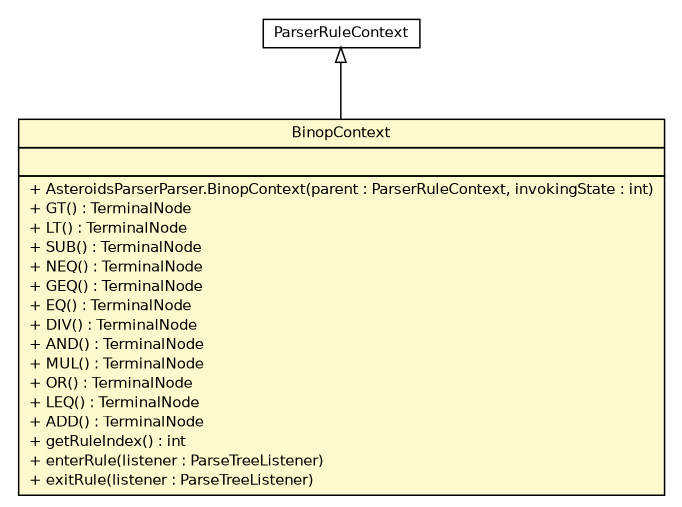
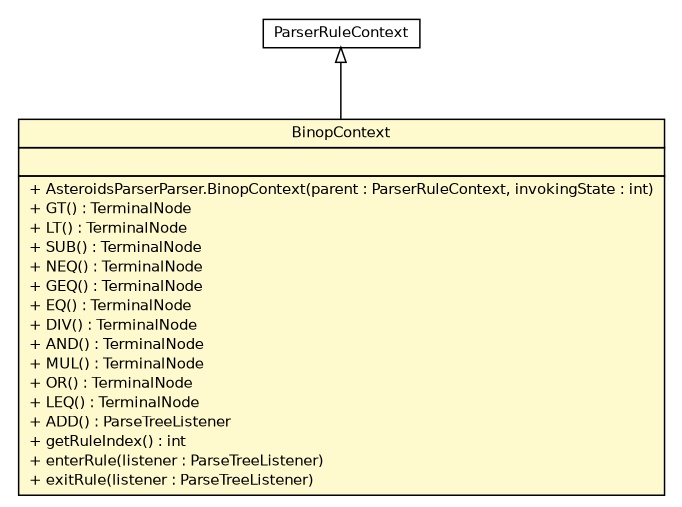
  digraph {
    nodesep=0.25
    ranksep=0.5
    node [fontcolor=black fontname=Helvetica fontsize=10.0 shape=plaintext]
-   n1 [label=<<table title="model.programs.parsing.AsteroidsParserParser.BinopContext" border="0" cellborder="1" cellspacing="0" cellpadding="2" port="p" bgcolor="lemonChiffon" href="./AsteroidsParserParser.BinopContext.html"> 		<tr><td><table border="0" cellspacing="0" cellpadding="1"> <tr><td align="center" balign="center"> BinopContext </td></tr> 		</table></td></tr> 		<tr><td><table border="0" cellspacing="0" cellpadding="1"> <tr><td align="left" balign="left">  </td></tr> 		</table></td></tr> 		<tr><td><table border="0" cellspacing="0" cellpadding="1"> <tr><td align="left" balign="left"> + AsteroidsParserParser.BinopContext(parent : ParserRuleContext, invokingState : int) </td></tr> <tr><td align="left" balign="left"> + GT() : TerminalNode </td></tr> <tr><td align="left" balign="left"> + LT() : TerminalNode </td></tr> <tr><td align="left" balign="left"> + SUB() : TerminalNode </td></tr> <tr><td align="left" balign="left"> + NEQ() : TerminalNode </td></tr> <tr><td align="left" balign="left"> + GEQ() : TerminalNode </td></tr> <tr><td align="left" balign="left"> + EQ() : TerminalNode </td></tr> <tr><td align="left" balign="left"> + DIV() : TerminalNode </td></tr> <tr><td align="left" balign="left"> + AND() : TerminalNode </td></tr> <tr><td align="left" balign="left"> + MUL() : TerminalNode </td></tr> <tr><td align="left" balign="left"> + OR() : TerminalNode </td></tr> <tr><td align="left" balign="left"> + LEQ() : TerminalNode </td></tr> <tr><td align="left" balign="left"> + ADD() : TerminalNode </td></tr> <tr><td align="left" balign="left"> + getRuleIndex() : int </td></tr> <tr><td align="left" balign="left"> + enterRule(listener : ParseTreeListener) </td></tr> <tr><td align="left" balign="left"> + exitRule(listener : ParseTreeListener) </td></tr> 		</table></td></tr> 		</table>>]
+   n1 [label=<<table title="model.programs.parsing.AsteroidsParserParser.BinopContext" border="0" cellborder="1" cellspacing="0" cellpadding="2" port="p" bgcolor="lemonChiffon" href="./AsteroidsParserParser.BinopContext.html"> 		<tr><td><table border="0" cellspacing="0" cellpadding="1"> <tr><td align="center" balign="center"> BinopContext </td></tr> 		</table></td></tr> 		<tr><td><table border="0" cellspacing="0" cellpadding="1"> <tr><td align="left" balign="left">  </td></tr> 		</table></td></tr> 		<tr><td><table border="0" cellspacing="0" cellpadding="1"> <tr><td align="left" balign="left"> + AsteroidsParserParser.BinopContext(parent : ParserRuleContext, invokingState : int) </td></tr> <tr><td align="left" balign="left"> + GT() : TerminalNode </td></tr> <tr><td align="left" balign="left"> + LT() : TerminalNode </td></tr> <tr><td align="left" balign="left"> + SUB() : TerminalNode </td></tr> <tr><td align="left" balign="left"> + NEQ() : TerminalNode </td></tr> <tr><td align="left" balign="left"> + GEQ() : TerminalNode </td></tr> <tr><td align="left" balign="left"> + EQ() : TerminalNode </td></tr> <tr><td align="left" balign="left"> + DIV() : TerminalNode </td></tr> <tr><td align="left" balign="left"> + AND() : TerminalNode </td></tr> <tr><td align="left" balign="left"> + MUL() : TerminalNode </td></tr> <tr><td align="left" balign="left"> + OR() : TerminalNode </td></tr> <tr><td align="left" balign="left"> + LEQ() : TerminalNode </td></tr> <tr><td align="left" balign="left"> + ADD() : ParseTreeListener </td></tr> <tr><td align="left" balign="left"> + getRuleIndex() : int </td></tr> <tr><td align="left" balign="left"> + enterRule(listener : ParseTreeListener) </td></tr> <tr><td align="left" balign="left"> + exitRule(listener : ParseTreeListener) </td></tr> 		</table></td></tr> 		</table>>]
    n2 [label=<<table title="ParserRuleContext" border="0" cellborder="1" cellspacing="0" cellpadding="2" port="p" href="http://java.sun.com/j2se/1.4.2/docs/api//ParserRuleContext.html"> 		<tr><td><table border="0" cellspacing="0" cellpadding="1"> <tr><td align="center" balign="center"> ParserRuleContext </td></tr> 		</table></td></tr> 		</table>>]
    n2 -> n1 [arrowtail=empty dir=back fontname=Helvetica fontsize=10 headport=p labelfontname=Helvetica labelfontsize=10 tailport=p]
  }
